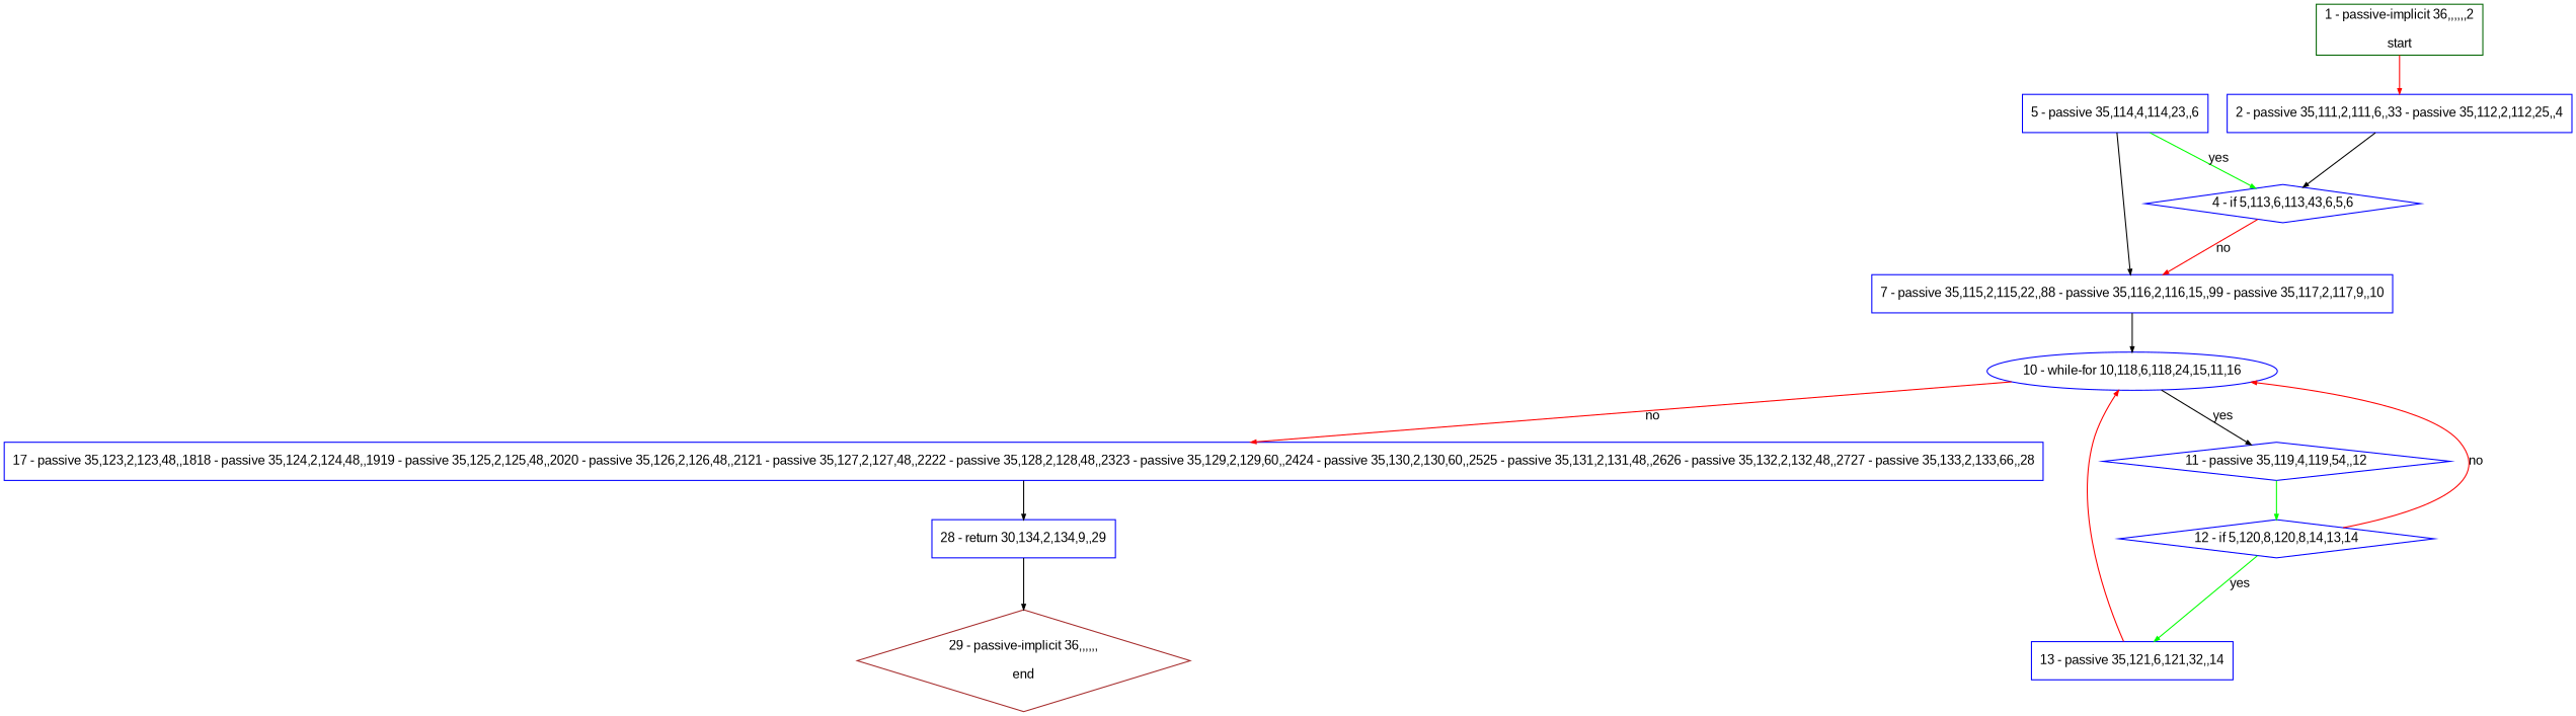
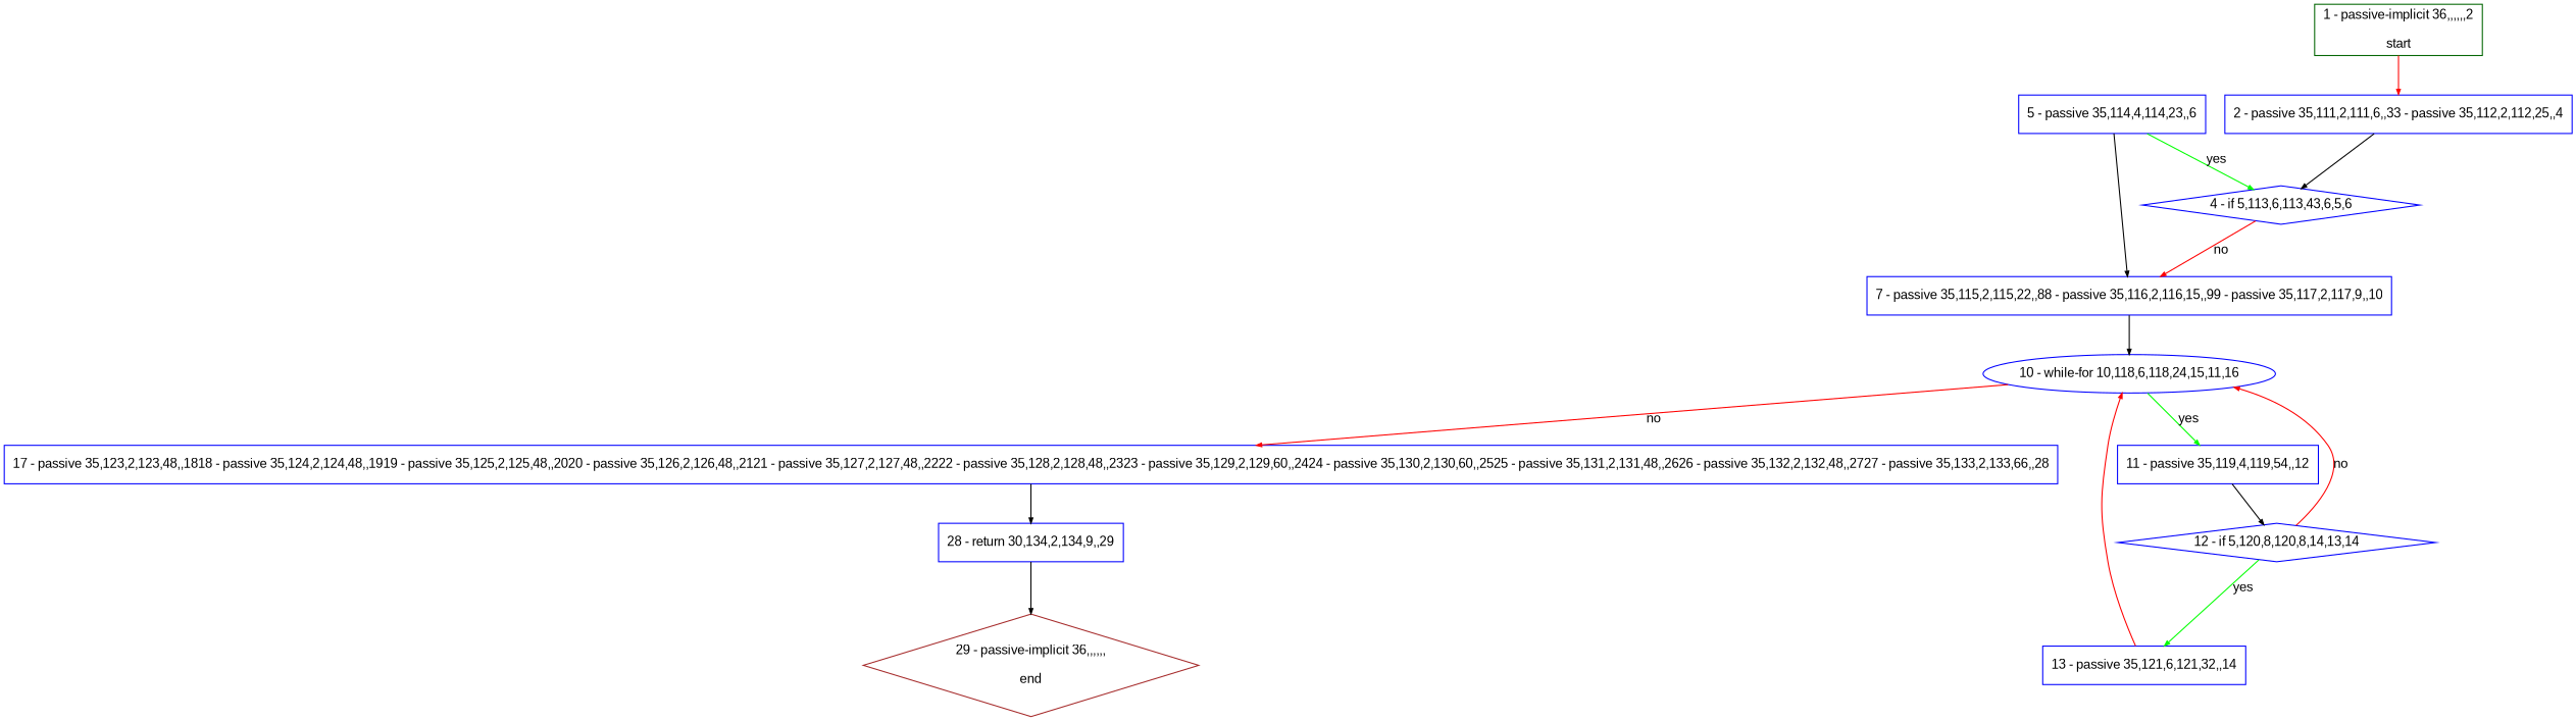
  digraph {
    bgcolor=white
    compound=true
    fillcolor="#FFFFCC"
    fontname=Arial
    fontsize=12
    pack=true
    packmode=clust
    style="rounded,filled"
    node [color="#0000ff" compound=true fillcolor="#ffffff" fixedsize=false fontname=Arial fontsize=12 node_initialized=no shape=box style=filled]
    edge [arrowhead=normal arrowsize=0.5 arrowtail=none color="#000000" compound=true dir=forward fontcolor=black fontname=Arial fontsize=12]
    n1 [label="2 - passive 35,111,2,111,6,,33 - passive 35,112,2,112,25,,4"]
    n2 [label="4 - if 5,113,6,113,43,6,5,6" shape=diamond]
    n3 [label="7 - passive 35,115,2,115,22,,88 - passive 35,116,2,116,15,,99 - passive 35,117,2,117,9,,10"]
    n4 [color="#006400" label="1 - passive-implicit 36,,,,,,2\n\nstart"]
    n5 [label="5 - passive 35,114,4,114,23,,6"]
    n6 [label="10 - while-for 10,118,6,118,24,15,11,16" shape=oval]
-   n7 [label="11 - passive 35,119,4,119,54,,12" shape=diamond]
+   n7 [label="11 - passive 35,119,4,119,54,,12"]
    n8 [label="17 - passive 35,123,2,123,48,,1818 - passive 35,124,2,124,48,,1919 - passive 35,125,2,125,48,,2020 - passive 35,126,2,126,48,,2121 - passive 35,127,2,127,48,,2222 - passive 35,128,2,128,48,,2323 - passive 35,129,2,129,60,,2424 - passive 35,130,2,130,60,,2525 - passive 35,131,2,131,48,,2626 - passive 35,132,2,132,48,,2727 - passive 35,133,2,133,66,,28"]
    n9 [label="12 - if 5,120,8,120,8,14,13,14" shape=diamond]
    n10 [label="28 - return 30,134,2,134,9,,29"]
    n11 [label="13 - passive 35,121,6,121,32,,14"]
    n12 [color="#a52a2a" label="29 - passive-implicit 36,,,,,,\n\nend" shape=diamond]
    n1 -> n2
    n2 -> n3 [color="#ff0000" label=no]
    n3 -> n6
    n4 -> n1 [color="#ff0000"]
    n5 -> n2 [color="#00ff00" label=yes]
    n5 -> n3
-   n6 -> n7 [label=yes]
+   n6 -> n7 [color="#00ff00" label=yes]
    n6 -> n8 [color="#ff0000" label=no]
-   n7 -> n9 [color="#00ff00"]
+   n7 -> n9
    n8 -> n10
    n9 -> n6 [color="#ff0000" label=no]
    n9 -> n11 [color="#00ff00" label=yes]
    n10 -> n12
    n11 -> n6 [color="#ff0000"]
  }
